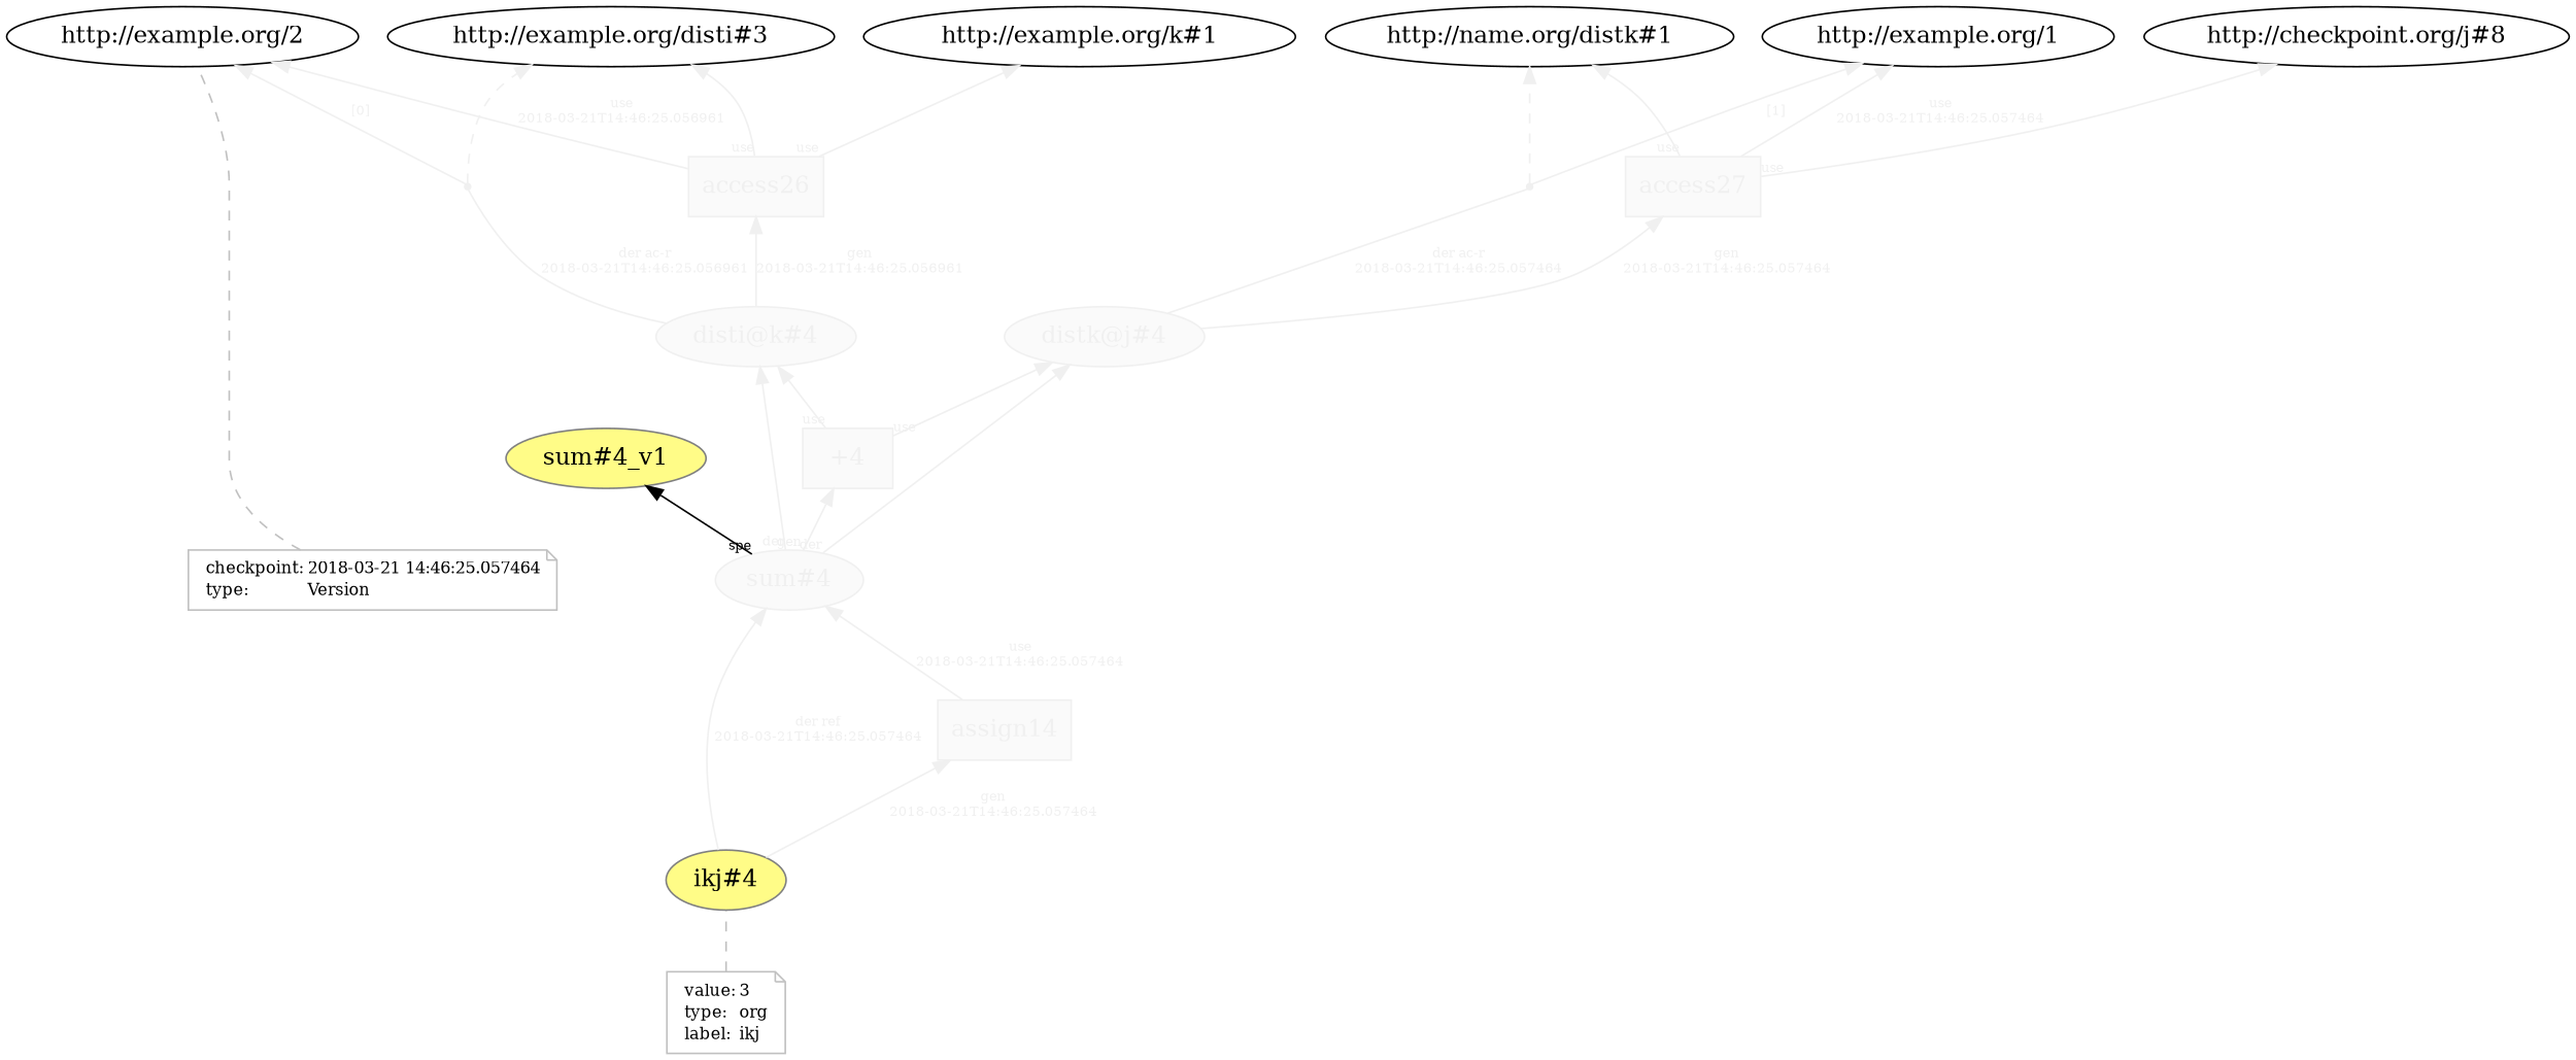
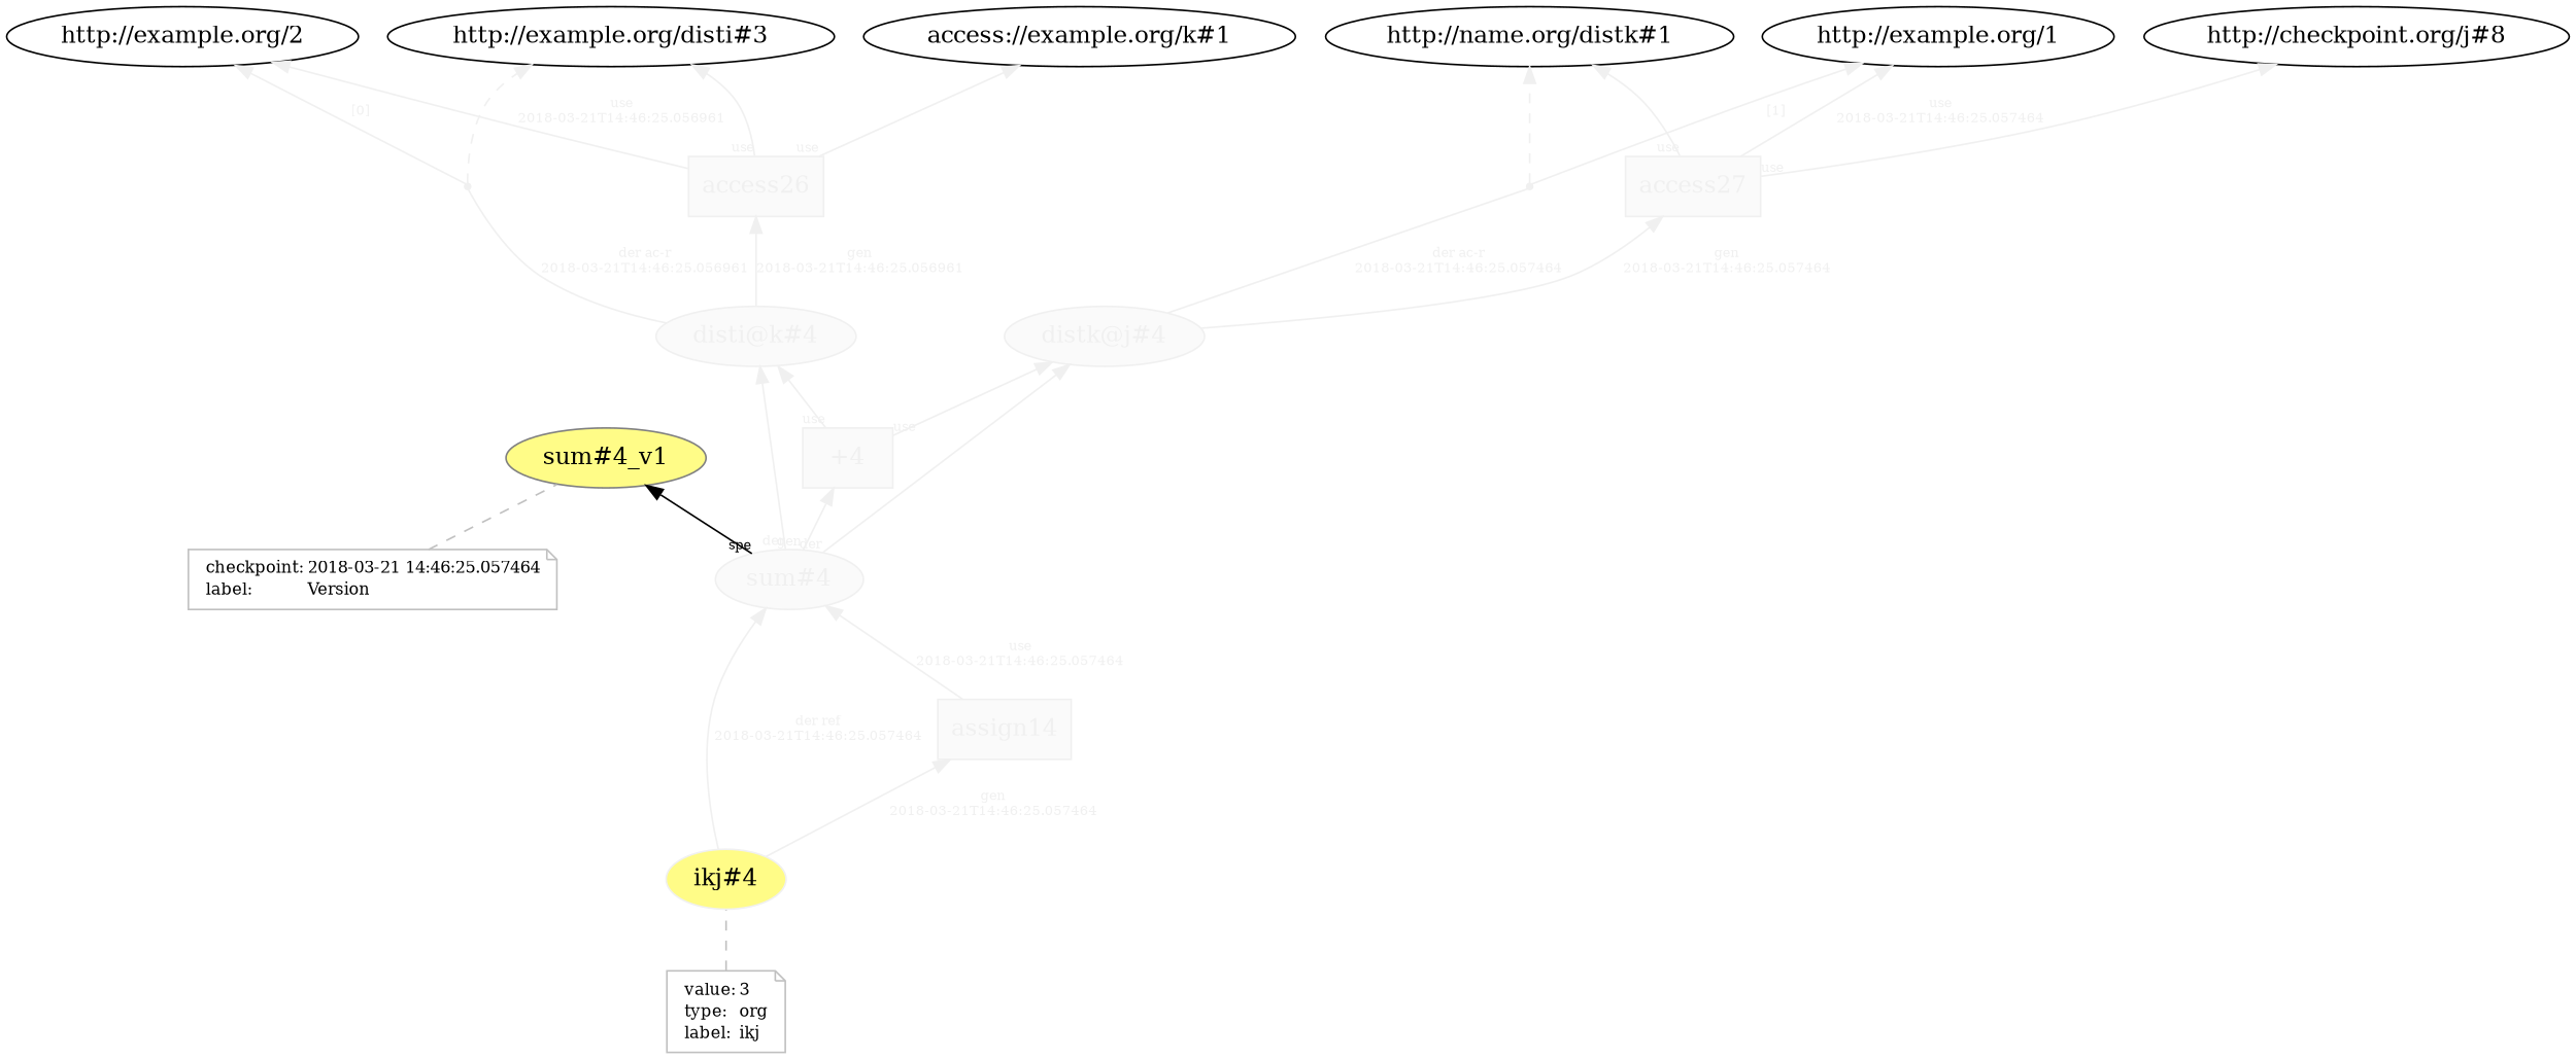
  digraph {
    rankdir=BT
    node [color="#F0F0F0" fontcolor="#F0F0F0"]
    edge [color="#F0F0F0" fontcolor="#F0F0F0" rotation=20]
    n1 [fillcolor="#FAFAFA" label="disti@k#4" style=filled]
    n2 [fillcolor="#FAFAFA" label=access26 shape=polygon sides=4 style=filled]
    bn0 [shape=point]
    "http://example.org/disti#3" [color="" fontcolor=""]
    "http://example.org/2" [color="" fontcolor=""]
-   "http://example.org/k#1" [color="" fontcolor=""]
+   "http://example.org/k#1" [label="access://example.org/k#1" color="" fontcolor=""]
    n7 [fillcolor="#FAFAFA" label="distk@j#4" style=filled]
    n8 [fillcolor="#FAFAFA" label=access27 shape=polygon sides=4 style=filled]
    bn1 [shape=point]
    n10 [label="http://name.org/distk#1" color="" fontcolor=""]
    "http://example.org/1" [color="" fontcolor=""]
    n12 [label="http://checkpoint.org/j#8" color="" fontcolor=""]
    n13 [fillcolor="#FAFAFA" label="sum#4" style=filled]
    n14 [color="#808080" fillcolor="#FFFC87" label="sum#4_v1" style=filled fontcolor=""]
    n15 [fillcolor="#FAFAFA" label="+4" shape=polygon sides=4 style=filled]
-   n16 [color=gray fontcolor=black fontsize=10 label=<<TABLE cellpadding="0" border="0"> 	<TR> 	    <TD align="left">checkpoint:</TD> 	    <TD align="left">2018-03-21 14:46:25.057464</TD> 	</TR> 	<TR> 	    <TD align="left">type:</TD> 	    <TD align="left">Version</TD> 	</TR> </TABLE>> shape=note]
-   n17 [color="#808080" fillcolor="#FFFC87" label="ikj#4" style=filled fontcolor=""]
+   n16 [color=gray fontcolor=black fontsize=10 label=<<TABLE cellpadding="0" border="0"> 	<TR> 	    <TD align="left">checkpoint:</TD> 	    <TD align="left">2018-03-21 14:46:25.057464</TD> 	</TR> 	<TR> 	    <TD align="left">label:</TD> 	    <TD align="left">Version</TD> 	</TR> </TABLE>> shape=note]
+   n17 [fillcolor="#FFFC87" label="ikj#4" style=filled fontcolor=""]
    n18 [fillcolor="#FAFAFA" label=assign14 shape=polygon sides=4 style=filled]
    n19 [color=gray fontcolor=black fontsize=10 label=<<TABLE cellpadding="0" border="0"> 	<TR> 	    <TD align="left">value:</TD> 	    <TD align="left">3</TD> 	</TR> 	<TR> 	    <TD align="left">type:</TD> 	    <TD align="left">org</TD> 	</TR> 	<TR> 	    <TD align="left">label:</TD> 	    <TD align="left">ikj</TD> 	</TR> </TABLE>> shape=note]
    n1 -> n2 [angle=60.0 distance=1.5 fontsize=8 label="gen\n2018-03-21T14:46:25.056961"]
    n1 -> bn0 [angle=60.0 arrowhead=none distance=1.5 fontsize=8 label="der ac-r\n2018-03-21T14:46:25.056961"]
    n2 -> "http://example.org/disti#3" [labelangle=60.0 labeldistance=1.5 labelfontsize=8 taillabel=use]
    n2 -> "http://example.org/2" [angle=60.0 distance=1.5 fontsize=8 label="use\n2018-03-21T14:46:25.056961"]
    n2 -> "http://example.org/k#1" [labelangle=60.0 labeldistance=1.5 labelfontsize=8 taillabel=use]
    bn0 -> "http://example.org/disti#3" [style=dashed rotation=""]
    bn0 -> "http://example.org/2" [angle=60.0 distance=1.5 fontsize=8 label="[0]"]
    n7 -> n8 [angle=60.0 distance=1.5 fontsize=8 label="gen\n2018-03-21T14:46:25.057464"]
    n7 -> bn1 [angle=60.0 arrowhead=none distance=1.5 fontsize=8 label="der ac-r\n2018-03-21T14:46:25.057464"]
    n8 -> n10 [labelangle=60.0 labeldistance=1.5 labelfontsize=8 taillabel=use]
    n8 -> "http://example.org/1" [angle=60.0 distance=1.5 fontsize=8 label="use\n2018-03-21T14:46:25.057464"]
    n8 -> n12 [labelangle=60.0 labeldistance=1.5 labelfontsize=8 taillabel=use]
    bn1 -> n10 [style=dashed rotation=""]
    bn1 -> "http://example.org/1" [angle=60.0 distance=1.5 fontsize=8 label="[1]"]
    n13 -> n1 [labelangle=60.0 labeldistance=1.5 labelfontsize=8 taillabel=der]
    n13 -> n7 [labelangle=60.0 labeldistance=1.5 labelfontsize=8 taillabel=der]
    n13 -> n14 [labelangle=60.0 labeldistance=1.5 labelfontsize=8 taillabel=spe color="" fontcolor=""]
    n13 -> n15 [labelangle=60.0 labeldistance=1.5 labelfontsize=8 taillabel=gen]
    n15 -> n1 [labelangle=60.0 labeldistance=1.5 labelfontsize=8 taillabel=use]
    n15 -> n7 [labelangle=60.0 labeldistance=1.5 labelfontsize=8 taillabel=use]
-   n16 -> "http://example.org/2" [arrowhead=none color=gray style=dashed fontcolor="" rotation=""]
+   n16 -> n14 [arrowhead=none color=gray style=dashed fontcolor="" rotation=""]
    n17 -> n13 [angle=60.0 distance=1.5 fontsize=8 label="der ref\n2018-03-21T14:46:25.057464"]
    n17 -> n18 [angle=60.0 distance=1.5 fontsize=8 label="gen\n2018-03-21T14:46:25.057464"]
    n18 -> n13 [angle=60.0 distance=1.5 fontsize=8 label="use\n2018-03-21T14:46:25.057464"]
    n19 -> n17 [arrowhead=none color=gray style=dashed fontcolor="" rotation=""]
  }
